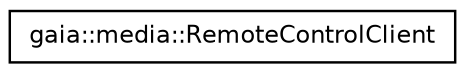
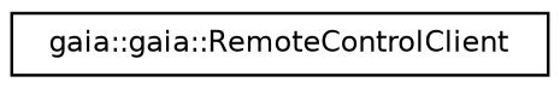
  digraph {
    rankdir=LR
-   n1 [color=black fillcolor=white fontname=Helvetica fontsize=10 height=0.2 label="gaia::media::RemoteControlClient" shape=record style=filled width=0.4]
+   n1 [color=black fillcolor=white fontname=Helvetica fontsize=10 height=0.2 label="gaia::gaia::RemoteControlClient" shape=record style=filled width=0.4]
  }
